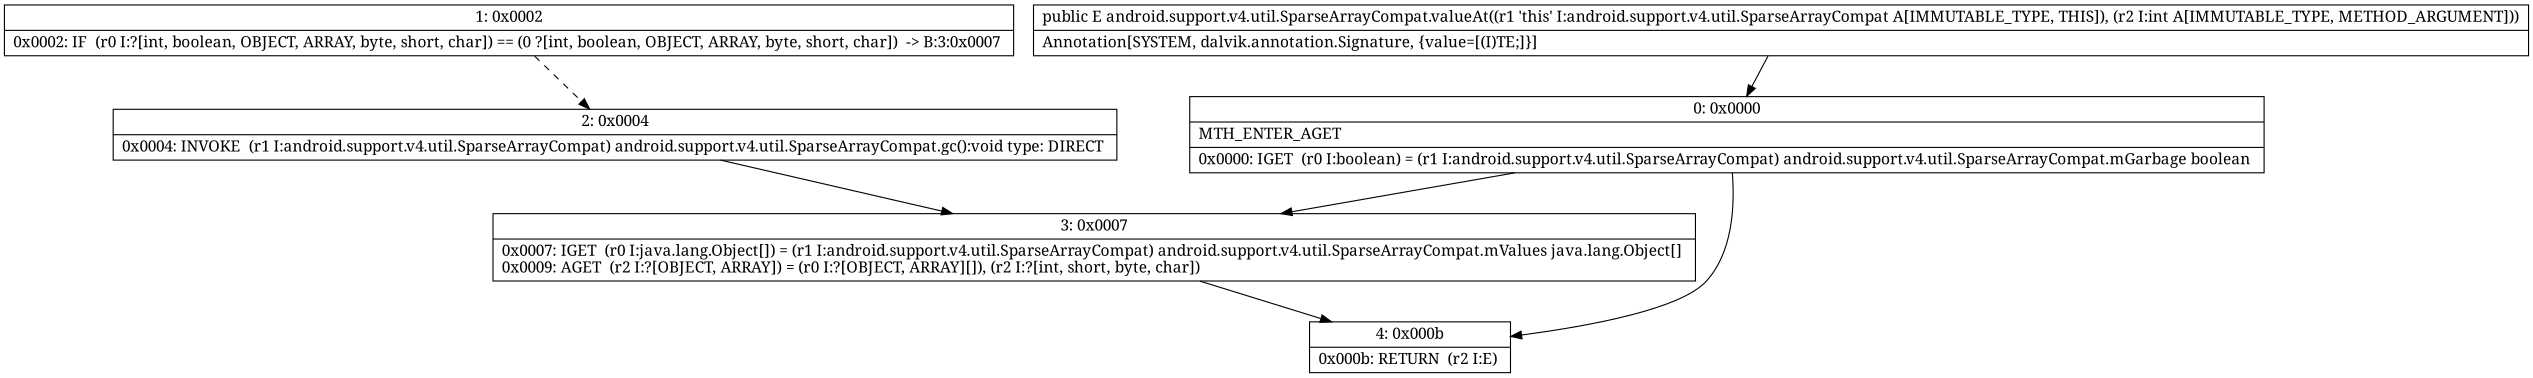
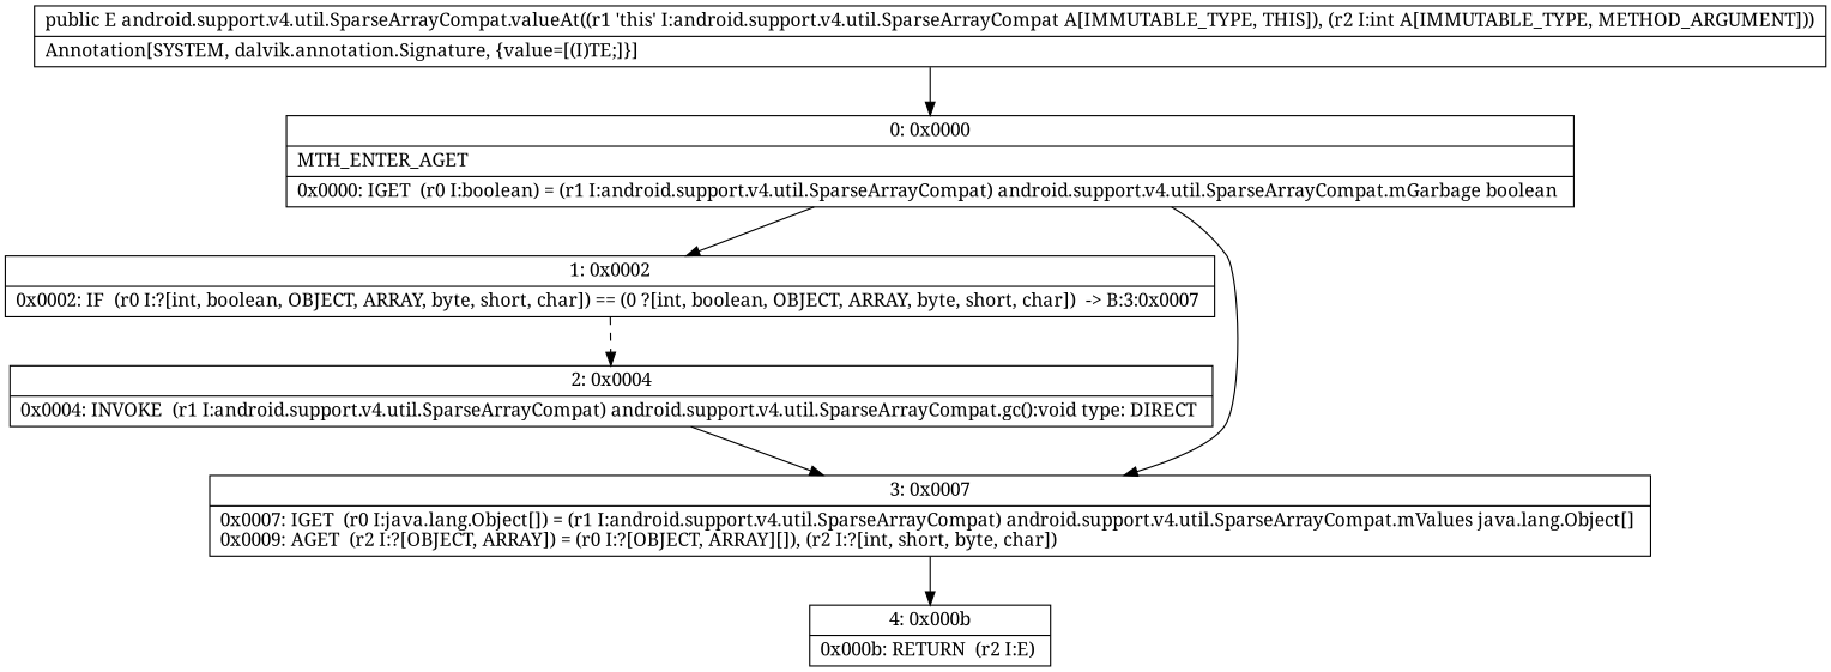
  digraph {
    fontname="Noto Serif"
    node [fontname="Noto Serif" shape=record]
    edge [fontname="Noto Serif"]
    n1 [label="{0\:\ 0x0000|MTH_ENTER_AGET\l|0x0000: IGET  (r0 I:boolean) = (r1 I:android.support.v4.util.SparseArrayCompat) android.support.v4.util.SparseArrayCompat.mGarbage boolean \l}"]
    n2 [label="{1\:\ 0x0002|0x0002: IF  (r0 I:?[int, boolean, OBJECT, ARRAY, byte, short, char]) == (0 ?[int, boolean, OBJECT, ARRAY, byte, short, char])  \-\> B:3:0x0007 \l}"]
    n3 [label="{3\:\ 0x0007|0x0007: IGET  (r0 I:java.lang.Object[]) = (r1 I:android.support.v4.util.SparseArrayCompat) android.support.v4.util.SparseArrayCompat.mValues java.lang.Object[] \l0x0009: AGET  (r2 I:?[OBJECT, ARRAY]) = (r0 I:?[OBJECT, ARRAY][]), (r2 I:?[int, short, byte, char]) \l}"]
    n4 [label="{2\:\ 0x0004|0x0004: INVOKE  (r1 I:android.support.v4.util.SparseArrayCompat) android.support.v4.util.SparseArrayCompat.gc():void type: DIRECT \l}"]
    n5 [label="{4\:\ 0x000b|0x000b: RETURN  (r2 I:E) \l}"]
    n6 [label="{public E android.support.v4.util.SparseArrayCompat.valueAt((r1 'this' I:android.support.v4.util.SparseArrayCompat A[IMMUTABLE_TYPE, THIS]), (r2 I:int A[IMMUTABLE_TYPE, METHOD_ARGUMENT]))  | Annotation[SYSTEM, dalvik.annotation.Signature, \{value=[(I)TE;]\}]\l}"]
-   n1 -> n5
+   n1 -> n2
    n1 -> n3
    n2 -> n4 [style=dashed]
    n3 -> n5
    n4 -> n3
    n6 -> n1
  }
